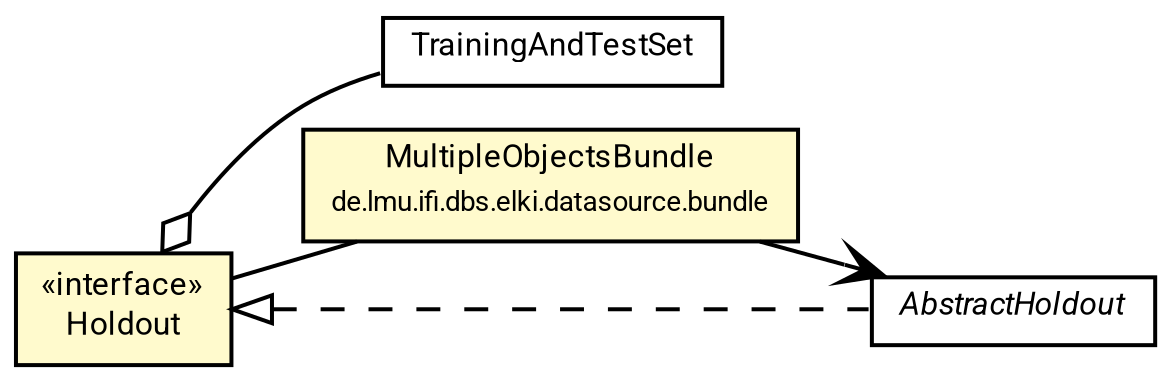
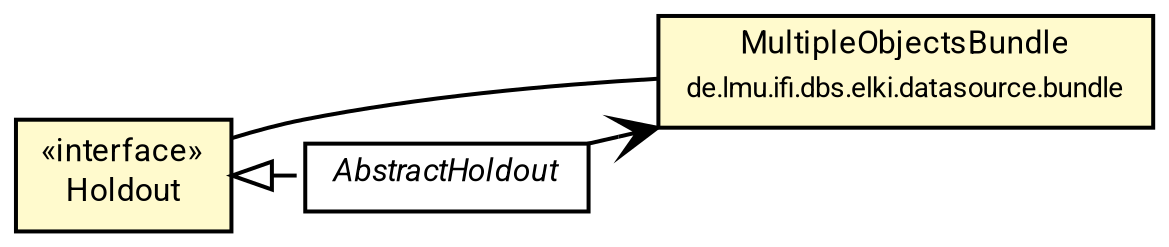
  digraph {
    fontname=Roboto
    nodesep=0.15
    rankdir=LR
    ranksep=0.25
    node [fontcolor=black fontname=Roboto fontsize=8 margin=0 shape=plaintext]
    edge [arrowhead=none color=black fontname=Roboto fontsize=7 labelfontname=Roboto labelfontsize=7]
-   n1 [height=0 label=<<table title="de.lmu.ifi.dbs.elki.evaluation.classification.holdout.TrainingAndTestSet" border="0" cellborder="1" cellspacing="0" cellpadding="2" href="TrainingAndTestSet.html" target="_parent"> 		<tr><td><table border="0" cellspacing="0" cellpadding="1"> 		<tr><td align="center" balign="center"> <font face="Roboto">TrainingAndTestSet</font> </td></tr> 		</table></td></tr> 		</table>> width=0]
    n2 [height=0 label=<<table title="de.lmu.ifi.dbs.elki.datasource.bundle.MultipleObjectsBundle" border="0" cellborder="1" cellspacing="0" cellpadding="2" bgcolor="LemonChiffon" href="../../../datasource/bundle/MultipleObjectsBundle.html" target="_parent"> 		<tr><td><table border="0" cellspacing="0" cellpadding="1"> 		<tr><td align="center" balign="center"> <font face="Roboto">MultipleObjectsBundle</font> </td></tr> 		<tr><td align="center" balign="center"> <font face="Roboto" point-size="7.0">de.lmu.ifi.dbs.elki.datasource.bundle</font> </td></tr> 		</table></td></tr> 		</table>> width=0]
    n3 [height=0 label=<<table title="de.lmu.ifi.dbs.elki.evaluation.classification.holdout.Holdout" border="0" cellborder="1" cellspacing="0" cellpadding="2" bgcolor="lemonChiffon" href="Holdout.html" target="_parent"> 		<tr><td><table border="0" cellspacing="0" cellpadding="1"> 		<tr><td align="center" balign="center"> &#171;interface&#187; </td></tr> 		<tr><td align="center" balign="center"> <font face="Roboto">Holdout</font> </td></tr> 		</table></td></tr> 		</table>> width=0]
    n4 [height=0 label=<<table title="de.lmu.ifi.dbs.elki.evaluation.classification.holdout.AbstractHoldout" border="0" cellborder="1" cellspacing="0" cellpadding="2" href="AbstractHoldout.html" target="_parent"> 		<tr><td><table border="0" cellspacing="0" cellpadding="1"> 		<tr><td align="center" balign="center"> <font face="Roboto"><i>AbstractHoldout</i></font> </td></tr> 		</table></td></tr> 		</table>> width=0]
-   n3 -> n1 [arrowtail=ediamond dir=back weight=4]
    n3 -> n2 [weight=2]
    n3 -> n4 [arrowtail=empty dir=back style=dashed weight=9 arrowhead=""]
-   n2 -> n4 [arrowhead=open weight=1]
+   n4 -> n2 [arrowhead=open weight=1]
  }
